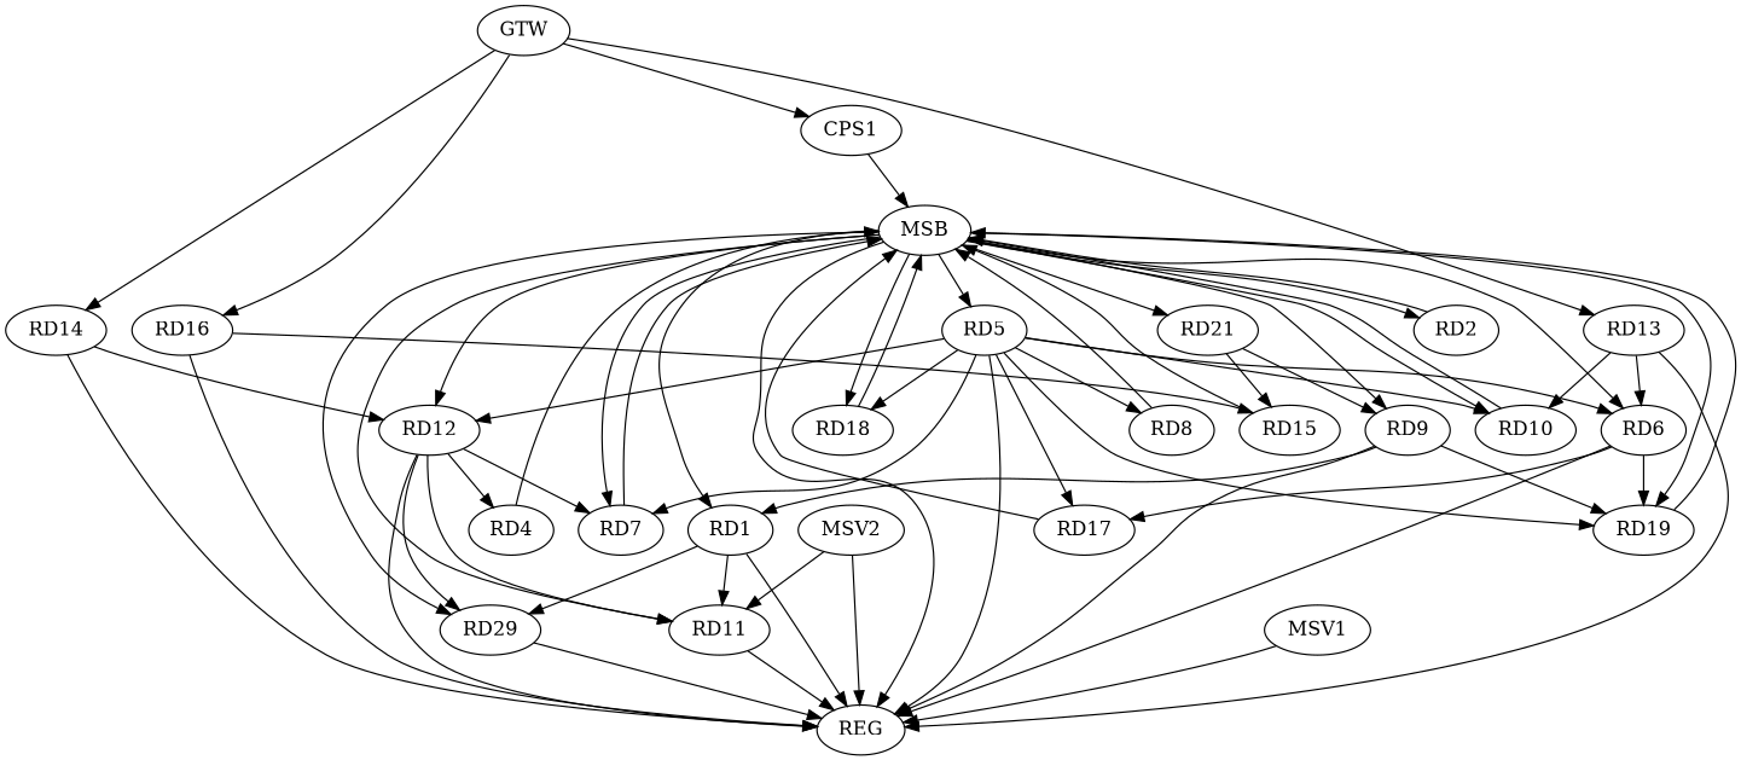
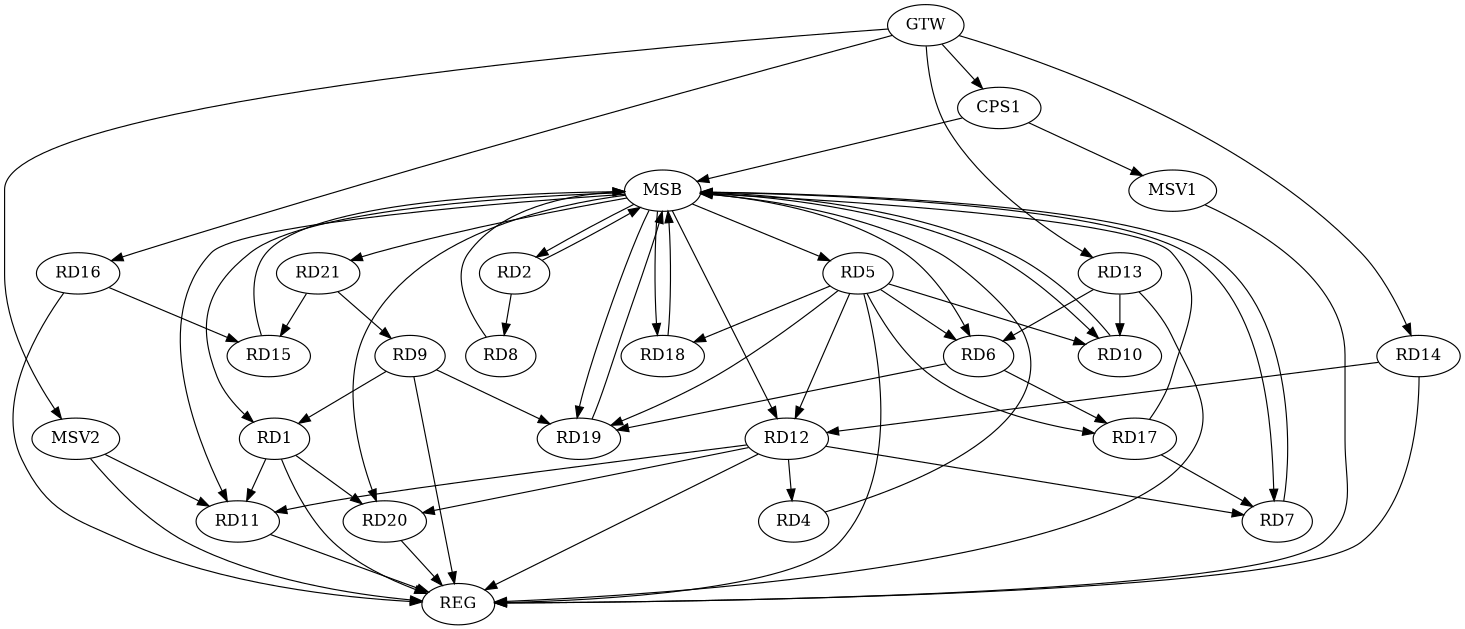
  strict digraph {
    n1 [label=RD1]
    n2 [label=RD11]
-   n3 [label=RD29]
+   n3 [label=RD20]
    n4 [label=REG]
    n5 [label=RD2]
    n6 [label=MSB]
    n7 [label=RD5]
    n8 [label=RD6]
    n9 [label=RD7]
    n10 [label=RD9]
    n11 [label=RD10]
    n12 [label=RD12]
    n13 [label=RD18]
    n14 [label=RD19]
    n15 [label=RD21]
    n16 [label=RD4]
    n17 [label=RD8]
    n18 [label=RD17]
    n19 [label=RD15]
    n20 [label=RD13]
    n21 [label=RD14]
    n22 [label=RD16]
    n23 [label=CPS1]
    n24 [label=MSV1]
    n25 [label=GTW]
    n26 [label=MSV2]
    n1 -> n2
    n1 -> n3
    n1 -> n4
    n2 -> n4
    n3 -> n4
    n5 -> n6
    n6 -> n1
    n6 -> n2
    n6 -> n3
-   n6 -> n4
    n6 -> n5
    n6 -> n7
    n6 -> n8
    n6 -> n9
-   n6 -> n10
    n6 -> n11
    n6 -> n12
    n6 -> n13
    n6 -> n14
    n6 -> n15
    n7 -> n4
    n7 -> n8
-   n7 -> n9
+   n18 -> n9
    n7 -> n11
    n7 -> n12
    n7 -> n13
    n7 -> n14
-   n7 -> n17
+   n5 -> n17
    n7 -> n18
-   n8 -> n4
    n8 -> n14
    n8 -> n18
    n9 -> n6
    n10 -> n1
    n10 -> n4
    n10 -> n14
    n11 -> n6
    n12 -> n2
    n12 -> n3
    n12 -> n4
    n12 -> n9
    n12 -> n16
    n13 -> n6
    n14 -> n6
    n15 -> n10
    n15 -> n19
    n16 -> n6
    n17 -> n6
    n18 -> n6
    n19 -> n6
    n20 -> n4
    n20 -> n8
    n20 -> n11
    n21 -> n4
    n21 -> n12
    n22 -> n4
    n22 -> n19
    n23 -> n6
+   n23 -> n24
    n24 -> n4
    n25 -> n20
    n25 -> n21
    n25 -> n22
    n25 -> n23
+   n25 -> n26
    n26 -> n2
    n26 -> n4
  }
